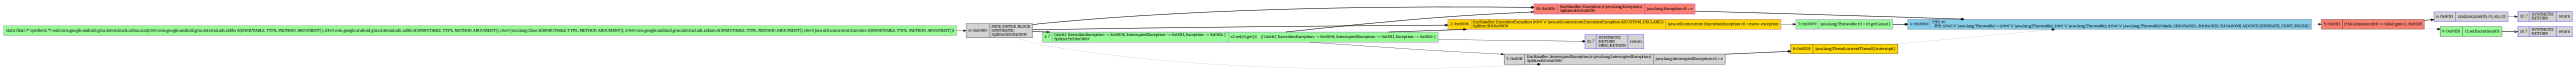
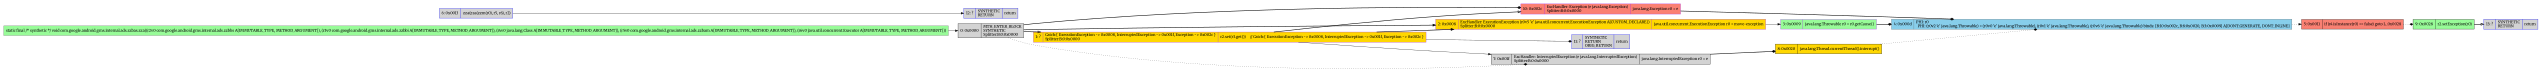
  digraph {
    fontname=Merriweather
    rankdir=LR
    node [color=black fillcolor=lightgrey fontname=Merriweather shape=record style=filled]
    edge [arrowhead=normal fontname=Merriweather style=bold]
    n1 [label="{0\:\ 0x0000|MTH_ENTER_BLOCK\lSYNTHETIC\lSplitter:B:0:0x0000\l}"]
-   n2 [color=purple fillcolor=palegreen label="{1\:\ ?|Catch:\{ ExecutionException \-\> 0x0008, InterruptedException \-\> 0x001f, Exception \-\> 0x002c \}\lSplitter:B:0:0x0000\l|r2.set(r3.get())     \/\/ Catch:\{ ExecutionException \-\> 0x0008, InterruptedException \-\> 0x001f, Exception \-\> 0x002c \}\l}"]
+   n2 [color=purple fillcolor=gold label="{1\:\ ?|Catch:\{ ExecutionException \-\> 0x0008, InterruptedException \-\> 0x001f, Exception \-\> 0x002c \}\lSplitter:B:0:0x0000\l|r2.set(r3.get())     \/\/ Catch:\{ ExecutionException \-\> 0x0008, InterruptedException \-\> 0x001f, Exception \-\> 0x002c \}\l}"]
    n3 [color=purple fillcolor=gold label="{2\:\ 0x0008|ExcHandler: ExecutionException (r0v5 'e' java.util.concurrent.ExecutionException A[CUSTOM_DECLARE])\lSplitter:B:0:0x0000\l|java.util.concurrent.ExecutionException r0 = move\-exception\l}"]
    n4 [label="{7\:\ 0x001f|ExcHandler: InterruptedException (e java.lang.InterruptedException)\lSplitter:B:0:0x0000\l|java.lang.InterruptedException r0 = e\l}"]
    n5 [color=purple fillcolor=salmon label="{10\:\ 0x002c|ExcHandler: Exception (e java.lang.Exception)\lSplitter:B:0:0x0000\l|java.lang.Exception r0 = e\l}"]
    n6 [color=blue label="{11\:\ ?|SYNTHETIC\lRETURN\lORIG_RETURN\l|return\l}"]
    n7 [color=purple fillcolor=palegreen label="{3\:\ 0x0009|java.lang.Throwable r0 = r0.getCause()\l}"]
    n8 [fillcolor=gold label="{8\:\ 0x0020|java.lang.Thread.currentThread().interrupt()\l}"]
    n9 [color=gray40 fillcolor=skyblue label="{4\:\ 0x000d|PHI: r0 \l  PHI: (r0v2 'e' java.lang.Throwable) = (r0v0 'e' java.lang.Throwable), (r0v1 'e' java.lang.Throwable), (r0v6 'e' java.lang.Throwable) binds: [B:10:0x002c, B:8:0x0020, B:3:0x0009] A[DONT_GENERATE, DONT_INLINE]\l}"]
    n10 [fillcolor=salmon label="{5\:\ 0x0011|if (r4.isInstance(r0) == false) goto L_0x0028\l}"]
    n11 [color=blue label="{6\:\ 0x0013|zza(zza(zzm(r0), r5, r6), r2)\l}"]
    n12 [fillcolor=palegreen label="{9\:\ 0x0028|r2.setException(r0)\l}"]
    n13 [color=blue label="{12\:\ ?|SYNTHETIC\lRETURN\l|return\l}"]
    n14 [color=blue label="{13\:\ ?|SYNTHETIC\lRETURN\l|return\l}"]
    n15 [color=gray40 fillcolor=palegreen label="{static final \/* synthetic *\/ void com.google.android.gms.internal.ads.zzbas.zza((r2v0 com.google.android.gms.internal.ads.zzbbs A[IMMUTABLE_TYPE, METHOD_ARGUMENT]), (r3v0 com.google.android.gms.internal.ads.zzbbi A[IMMUTABLE_TYPE, METHOD_ARGUMENT]), (r4v0 java.lang.Class A[IMMUTABLE_TYPE, METHOD_ARGUMENT]), (r5v0 com.google.android.gms.internal.ads.zzbam A[IMMUTABLE_TYPE, METHOD_ARGUMENT]), (r6v0 java.util.concurrent.Executor A[IMMUTABLE_TYPE, METHOD_ARGUMENT])) }"]
    n1 -> n2 [arrowhead=onormal]
    n1 -> n3
    n1 -> n4 [arrowhead=diamond style=dotted]
    n1 -> n5 [arrowhead=diamond]
    n2 -> n3
    n2 -> n4 [style=solid]
    n2 -> n5 [arrowhead=onormal]
    n2 -> n6 [arrowhead=diamond style=solid]
    n3 -> n7 [style=solid]
    n4 -> n8 [arrowhead=diamond]
    n5 -> n9 [arrowhead=diamond]
    n7 -> n9 [arrowhead=diamond]
    n8 -> n9 [arrowhead=diamond style=dotted]
    n9 -> n10 [style=dotted]
-   n10 -> n11
    n10 -> n12 [arrowhead=diamond style=dotted]
    n11 -> n13 [style=solid]
    n12 -> n14 [arrowhead=onormal]
    n15 -> n1 [style=solid]
  }
